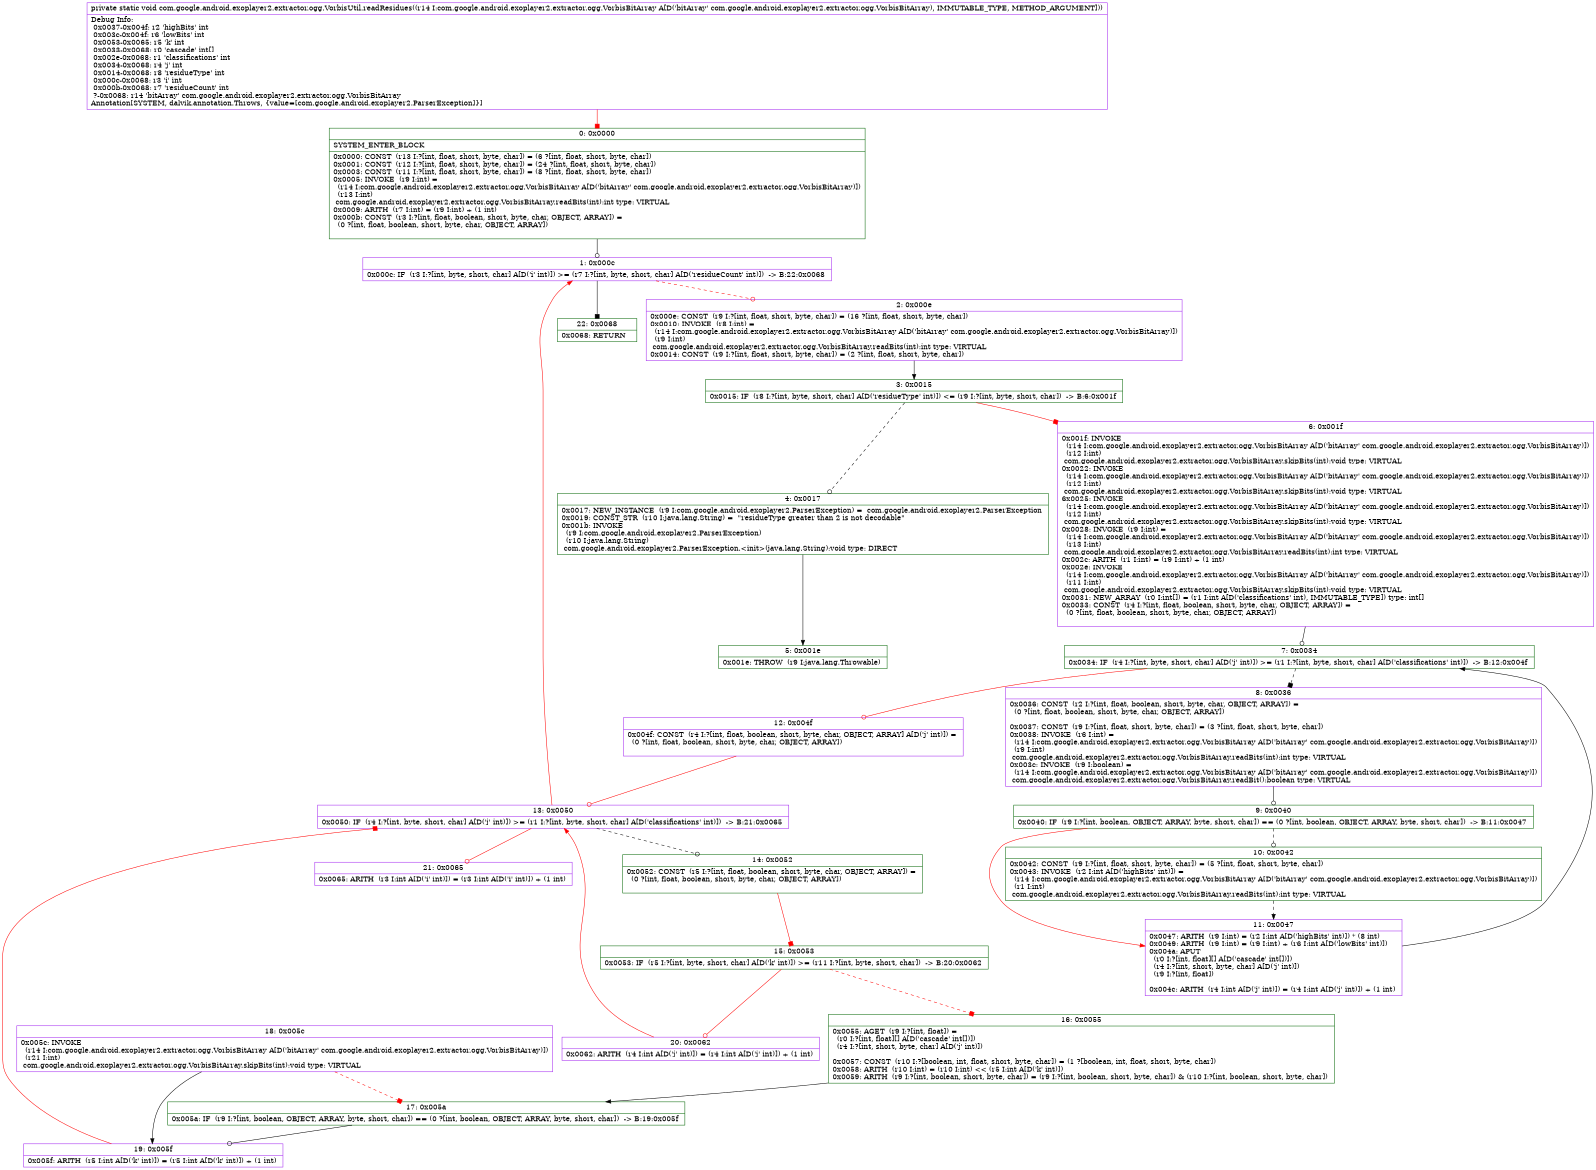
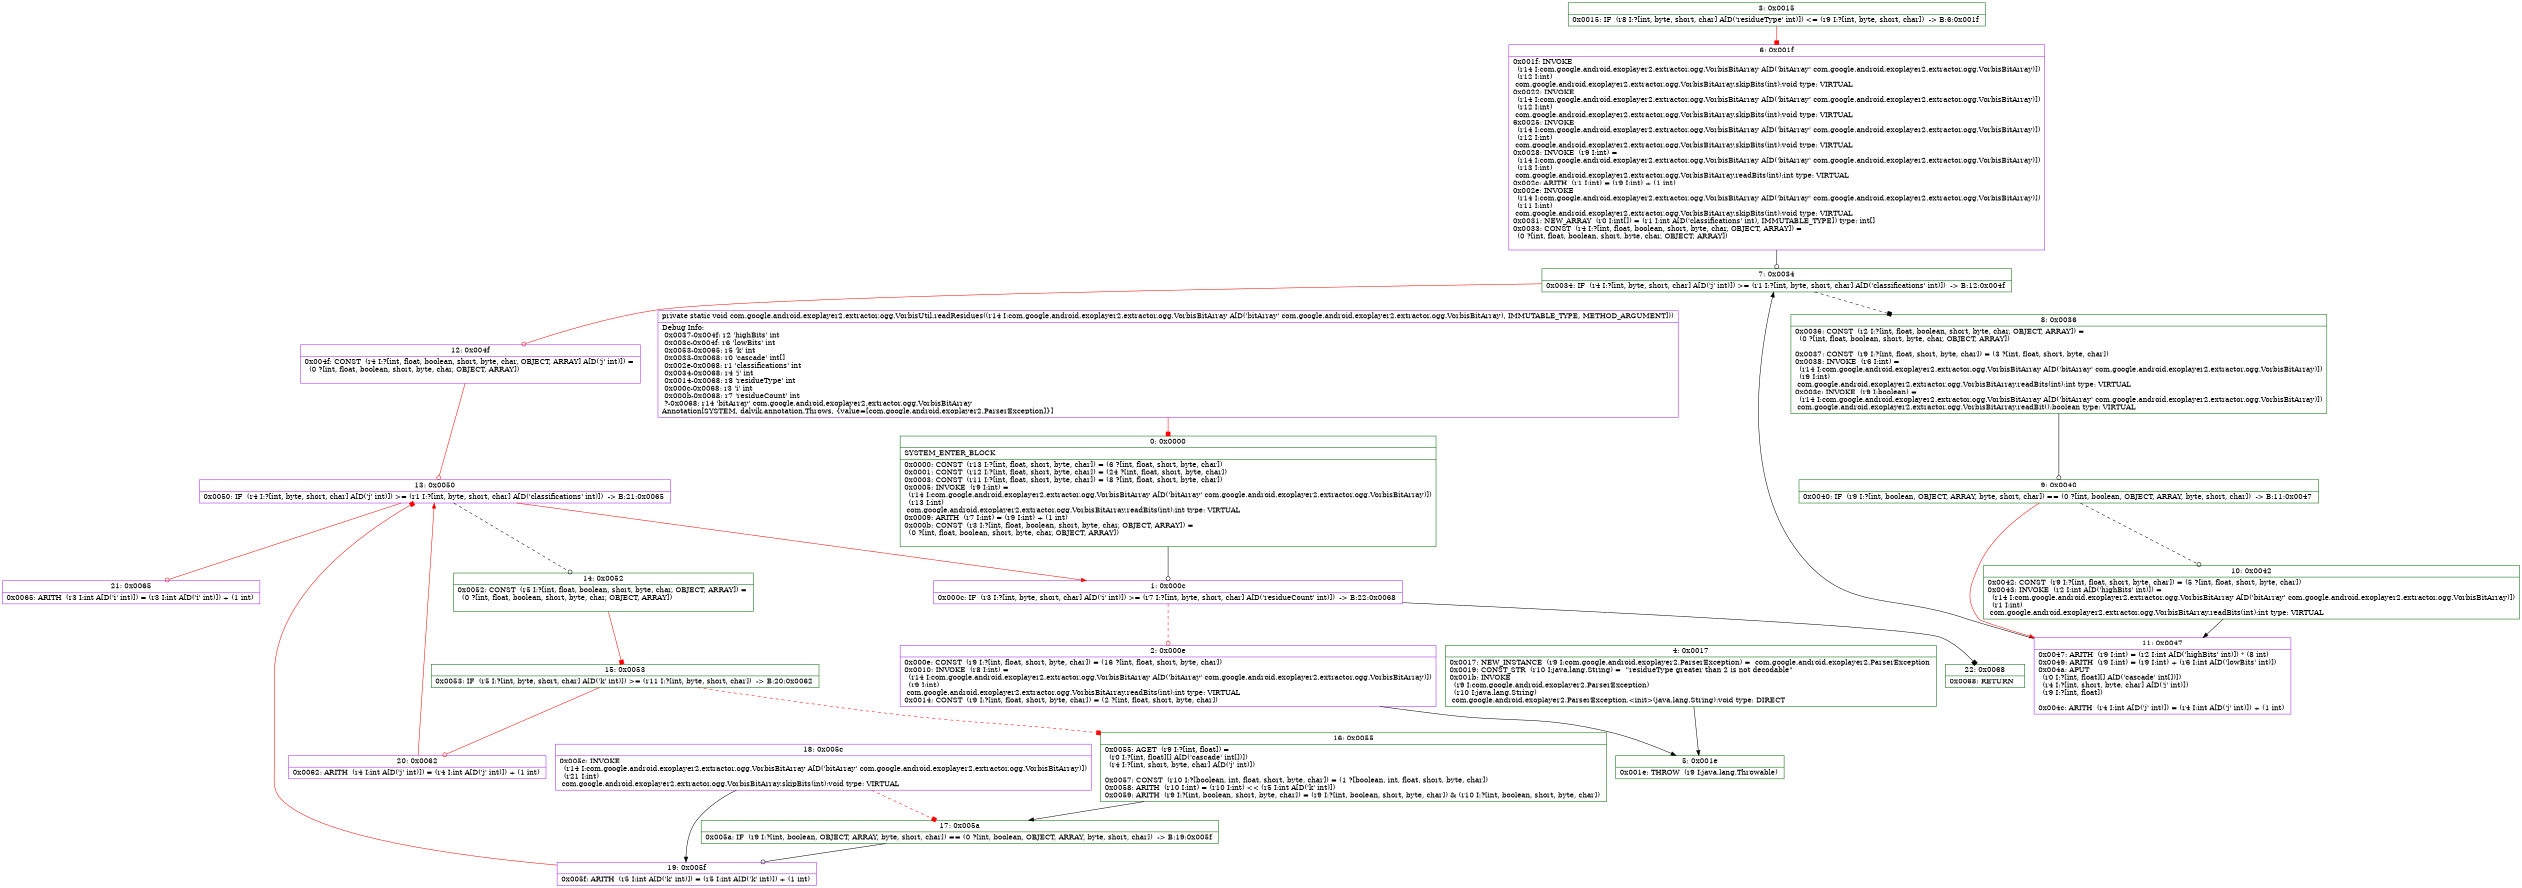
  digraph {
    node [color=darkgreen shape=record]
    edge [arrowhead=odot color=black]
    n1 [label="{0\:\ 0x0000|SYSTEM_ENTER_BLOCK\l|0x0000: CONST  (r13 I:?[int, float, short, byte, char]) = (6 ?[int, float, short, byte, char]) \l0x0001: CONST  (r12 I:?[int, float, short, byte, char]) = (24 ?[int, float, short, byte, char]) \l0x0003: CONST  (r11 I:?[int, float, short, byte, char]) = (8 ?[int, float, short, byte, char]) \l0x0005: INVOKE  (r9 I:int) = \l  (r14 I:com.google.android.exoplayer2.extractor.ogg.VorbisBitArray A[D('bitArray' com.google.android.exoplayer2.extractor.ogg.VorbisBitArray)])\l  (r13 I:int)\l com.google.android.exoplayer2.extractor.ogg.VorbisBitArray.readBits(int):int type: VIRTUAL \l0x0009: ARITH  (r7 I:int) = (r9 I:int) + (1 int) \l0x000b: CONST  (r3 I:?[int, float, boolean, short, byte, char, OBJECT, ARRAY]) = \l  (0 ?[int, float, boolean, short, byte, char, OBJECT, ARRAY])\l \l}"]
    n2 [color=purple label="{1\:\ 0x000c|0x000c: IF  (r3 I:?[int, byte, short, char] A[D('i' int)]) \>= (r7 I:?[int, byte, short, char] A[D('residueCount' int)])  \-\> B:22:0x0068 \l}"]
    n3 [color=purple label="{2\:\ 0x000e|0x000e: CONST  (r9 I:?[int, float, short, byte, char]) = (16 ?[int, float, short, byte, char]) \l0x0010: INVOKE  (r8 I:int) = \l  (r14 I:com.google.android.exoplayer2.extractor.ogg.VorbisBitArray A[D('bitArray' com.google.android.exoplayer2.extractor.ogg.VorbisBitArray)])\l  (r9 I:int)\l com.google.android.exoplayer2.extractor.ogg.VorbisBitArray.readBits(int):int type: VIRTUAL \l0x0014: CONST  (r9 I:?[int, float, short, byte, char]) = (2 ?[int, float, short, byte, char]) \l}"]
    n4 [label="{22\:\ 0x0068|0x0068: RETURN   \l}"]
    n5 [label="{3\:\ 0x0015|0x0015: IF  (r8 I:?[int, byte, short, char] A[D('residueType' int)]) \<= (r9 I:?[int, byte, short, char])  \-\> B:6:0x001f \l}"]
    n6 [label="{4\:\ 0x0017|0x0017: NEW_INSTANCE  (r9 I:com.google.android.exoplayer2.ParserException) =  com.google.android.exoplayer2.ParserException \l0x0019: CONST_STR  (r10 I:java.lang.String) =  \"residueType greater than 2 is not decodable\" \l0x001b: INVOKE  \l  (r9 I:com.google.android.exoplayer2.ParserException)\l  (r10 I:java.lang.String)\l com.google.android.exoplayer2.ParserException.\<init\>(java.lang.String):void type: DIRECT \l}"]
    n7 [color=purple label="{6\:\ 0x001f|0x001f: INVOKE  \l  (r14 I:com.google.android.exoplayer2.extractor.ogg.VorbisBitArray A[D('bitArray' com.google.android.exoplayer2.extractor.ogg.VorbisBitArray)])\l  (r12 I:int)\l com.google.android.exoplayer2.extractor.ogg.VorbisBitArray.skipBits(int):void type: VIRTUAL \l0x0022: INVOKE  \l  (r14 I:com.google.android.exoplayer2.extractor.ogg.VorbisBitArray A[D('bitArray' com.google.android.exoplayer2.extractor.ogg.VorbisBitArray)])\l  (r12 I:int)\l com.google.android.exoplayer2.extractor.ogg.VorbisBitArray.skipBits(int):void type: VIRTUAL \l6x0025: INVOKE  \l  (r14 I:com.google.android.exoplayer2.extractor.ogg.VorbisBitArray A[D('bitArray' com.google.android.exoplayer2.extractor.ogg.VorbisBitArray)])\l  (r12 I:int)\l com.google.android.exoplayer2.extractor.ogg.VorbisBitArray.skipBits(int):void type: VIRTUAL \l0x0028: INVOKE  (r9 I:int) = \l  (r14 I:com.google.android.exoplayer2.extractor.ogg.VorbisBitArray A[D('bitArray' com.google.android.exoplayer2.extractor.ogg.VorbisBitArray)])\l  (r13 I:int)\l com.google.android.exoplayer2.extractor.ogg.VorbisBitArray.readBits(int):int type: VIRTUAL \l0x002c: ARITH  (r1 I:int) = (r9 I:int) + (1 int) \l0x002e: INVOKE  \l  (r14 I:com.google.android.exoplayer2.extractor.ogg.VorbisBitArray A[D('bitArray' com.google.android.exoplayer2.extractor.ogg.VorbisBitArray)])\l  (r11 I:int)\l com.google.android.exoplayer2.extractor.ogg.VorbisBitArray.skipBits(int):void type: VIRTUAL \l0x0031: NEW_ARRAY  (r0 I:int[]) = (r1 I:int A[D('classifications' int), IMMUTABLE_TYPE]) type: int[] \l0x0033: CONST  (r4 I:?[int, float, boolean, short, byte, char, OBJECT, ARRAY]) = \l  (0 ?[int, float, boolean, short, byte, char, OBJECT, ARRAY])\l \l}"]
    n8 [label="{5\:\ 0x001e|0x001e: THROW  (r9 I:java.lang.Throwable) \l}"]
    n9 [label="{7\:\ 0x0034|0x0034: IF  (r4 I:?[int, byte, short, char] A[D('j' int)]) \>= (r1 I:?[int, byte, short, char] A[D('classifications' int)])  \-\> B:12:0x004f \l}"]
-   n10 [color=purple label="{8\:\ 0x0036|0x0036: CONST  (r2 I:?[int, float, boolean, short, byte, char, OBJECT, ARRAY]) = \l  (0 ?[int, float, boolean, short, byte, char, OBJECT, ARRAY])\l \l0x0037: CONST  (r9 I:?[int, float, short, byte, char]) = (3 ?[int, float, short, byte, char]) \l0x0038: INVOKE  (r6 I:int) = \l  (r14 I:com.google.android.exoplayer2.extractor.ogg.VorbisBitArray A[D('bitArray' com.google.android.exoplayer2.extractor.ogg.VorbisBitArray)])\l  (r9 I:int)\l com.google.android.exoplayer2.extractor.ogg.VorbisBitArray.readBits(int):int type: VIRTUAL \l0x003c: INVOKE  (r9 I:boolean) = \l  (r14 I:com.google.android.exoplayer2.extractor.ogg.VorbisBitArray A[D('bitArray' com.google.android.exoplayer2.extractor.ogg.VorbisBitArray)])\l com.google.android.exoplayer2.extractor.ogg.VorbisBitArray.readBit():boolean type: VIRTUAL \l}"]
+   n10 [label="{8\:\ 0x0036|0x0036: CONST  (r2 I:?[int, float, boolean, short, byte, char, OBJECT, ARRAY]) = \l  (0 ?[int, float, boolean, short, byte, char, OBJECT, ARRAY])\l \l0x0037: CONST  (r9 I:?[int, float, short, byte, char]) = (3 ?[int, float, short, byte, char]) \l0x0038: INVOKE  (r6 I:int) = \l  (r14 I:com.google.android.exoplayer2.extractor.ogg.VorbisBitArray A[D('bitArray' com.google.android.exoplayer2.extractor.ogg.VorbisBitArray)])\l  (r9 I:int)\l com.google.android.exoplayer2.extractor.ogg.VorbisBitArray.readBits(int):int type: VIRTUAL \l0x003c: INVOKE  (r9 I:boolean) = \l  (r14 I:com.google.android.exoplayer2.extractor.ogg.VorbisBitArray A[D('bitArray' com.google.android.exoplayer2.extractor.ogg.VorbisBitArray)])\l com.google.android.exoplayer2.extractor.ogg.VorbisBitArray.readBit():boolean type: VIRTUAL \l}"]
    n11 [color=purple label="{12\:\ 0x004f|0x004f: CONST  (r4 I:?[int, float, boolean, short, byte, char, OBJECT, ARRAY] A[D('j' int)]) = \l  (0 ?[int, float, boolean, short, byte, char, OBJECT, ARRAY])\l \l}"]
    n12 [label="{9\:\ 0x0040|0x0040: IF  (r9 I:?[int, boolean, OBJECT, ARRAY, byte, short, char]) == (0 ?[int, boolean, OBJECT, ARRAY, byte, short, char])  \-\> B:11:0x0047 \l}"]
    n13 [color=purple label="{13\:\ 0x0050|0x0050: IF  (r4 I:?[int, byte, short, char] A[D('j' int)]) \>= (r1 I:?[int, byte, short, char] A[D('classifications' int)])  \-\> B:21:0x0065 \l}"]
    n14 [label="{10\:\ 0x0042|0x0042: CONST  (r9 I:?[int, float, short, byte, char]) = (5 ?[int, float, short, byte, char]) \l0x0043: INVOKE  (r2 I:int A[D('highBits' int)]) = \l  (r14 I:com.google.android.exoplayer2.extractor.ogg.VorbisBitArray A[D('bitArray' com.google.android.exoplayer2.extractor.ogg.VorbisBitArray)])\l  (r1 I:int)\l com.google.android.exoplayer2.extractor.ogg.VorbisBitArray.readBits(int):int type: VIRTUAL \l}"]
    n15 [color=purple label="{11\:\ 0x0047|0x0047: ARITH  (r9 I:int) = (r2 I:int A[D('highBits' int)]) * (8 int) \l0x0049: ARITH  (r9 I:int) = (r9 I:int) + (r6 I:int A[D('lowBits' int)]) \l0x004a: APUT  \l  (r0 I:?[int, float][] A[D('cascade' int[])])\l  (r4 I:?[int, short, byte, char] A[D('j' int)])\l  (r9 I:?[int, float])\l \l0x004c: ARITH  (r4 I:int A[D('j' int)]) = (r4 I:int A[D('j' int)]) + (1 int) \l}"]
    n16 [label="{14\:\ 0x0052|0x0052: CONST  (r5 I:?[int, float, boolean, short, byte, char, OBJECT, ARRAY]) = \l  (0 ?[int, float, boolean, short, byte, char, OBJECT, ARRAY])\l \l}"]
    n17 [color=purple label="{21\:\ 0x0065|0x0065: ARITH  (r3 I:int A[D('i' int)]) = (r3 I:int A[D('i' int)]) + (1 int) \l}"]
    n18 [label="{15\:\ 0x0053|0x0053: IF  (r5 I:?[int, byte, short, char] A[D('k' int)]) \>= (r11 I:?[int, byte, short, char])  \-\> B:20:0x0062 \l}"]
    n19 [label="{16\:\ 0x0055|0x0055: AGET  (r9 I:?[int, float]) = \l  (r0 I:?[int, float][] A[D('cascade' int[])])\l  (r4 I:?[int, short, byte, char] A[D('j' int)])\l \l0x0057: CONST  (r10 I:?[boolean, int, float, short, byte, char]) = (1 ?[boolean, int, float, short, byte, char]) \l0x0058: ARITH  (r10 I:int) = (r10 I:int) \<\< (r5 I:int A[D('k' int)]) \l0x0059: ARITH  (r9 I:?[int, boolean, short, byte, char]) = (r9 I:?[int, boolean, short, byte, char]) & (r10 I:?[int, boolean, short, byte, char]) \l}"]
    n20 [color=purple label="{20\:\ 0x0062|0x0062: ARITH  (r4 I:int A[D('j' int)]) = (r4 I:int A[D('j' int)]) + (1 int) \l}"]
    n21 [label="{17\:\ 0x005a|0x005a: IF  (r9 I:?[int, boolean, OBJECT, ARRAY, byte, short, char]) == (0 ?[int, boolean, OBJECT, ARRAY, byte, short, char])  \-\> B:19:0x005f \l}"]
    n22 [color=purple label="{19\:\ 0x005f|0x005f: ARITH  (r5 I:int A[D('k' int)]) = (r5 I:int A[D('k' int)]) + (1 int) \l}"]
    n23 [color=purple label="{18\:\ 0x005c|0x005c: INVOKE  \l  (r14 I:com.google.android.exoplayer2.extractor.ogg.VorbisBitArray A[D('bitArray' com.google.android.exoplayer2.extractor.ogg.VorbisBitArray)])\l  (r21 I:int)\l com.google.android.exoplayer2.extractor.ogg.VorbisBitArray.skipBits(int):void type: VIRTUAL \l}"]
    n24 [color=purple label="{private static void com.google.android.exoplayer2.extractor.ogg.VorbisUtil.readResidues((r14 I:com.google.android.exoplayer2.extractor.ogg.VorbisBitArray A[D('bitArray' com.google.android.exoplayer2.extractor.ogg.VorbisBitArray), IMMUTABLE_TYPE, METHOD_ARGUMENT]))  | Debug Info:\l  0x0037\-0x004f: r2 'highBits' int\l  0x003c\-0x004f: r6 'lowBits' int\l  0x0053\-0x0065: r5 'k' int\l  0x0033\-0x0068: r0 'cascade' int[]\l  0x002e\-0x0068: r1 'classifications' int\l  0x0034\-0x0068: r4 'j' int\l  0x0014\-0x0068: r8 'residueType' int\l  0x000c\-0x0068: r3 'i' int\l  0x000b\-0x0068: r7 'residueCount' int\l  ?\-0x0068: r14 'bitArray' com.google.android.exoplayer2.extractor.ogg.VorbisBitArray\lAnnotation[SYSTEM, dalvik.annotation.Throws, \{value=[com.google.android.exoplayer2.ParserException]\}]\l}"]
    n1 -> n2
    n2 -> n3 [color=red style=dashed]
    n2 -> n4 [arrowhead=box]
-   n3 -> n5 [arrowhead=normal]
-   n5 -> n6 [style=dashed]
+   n3 -> n8 [arrowhead=normal]
    n5 -> n7 [arrowhead=box color=red]
    n6 -> n8 [arrowhead=normal]
    n7 -> n9
    n9 -> n10 [arrowhead=box style=dashed]
    n9 -> n11 [color=red]
    n10 -> n12
    n11 -> n13 [color=red]
    n12 -> n14 [style=dashed]
    n12 -> n15 [arrowhead=normal color=red]
    n13 -> n2 [arrowhead=normal color=red]
    n13 -> n16 [style=dashed]
    n13 -> n17 [color=red]
-   n14 -> n15 [arrowhead=normal style=dashed]
+   n14 -> n15 [arrowhead=normal]
    n15 -> n9 [arrowhead=normal]
    n16 -> n18 [arrowhead=box color=red]
    n18 -> n19 [arrowhead=box color=red style=dashed]
    n18 -> n20 [color=red]
    n19 -> n21 [arrowhead=normal]
    n20 -> n13 [arrowhead=normal color=red]
    n21 -> n22
    n22 -> n13 [arrowhead=box color=red]
    n23 -> n21 [arrowhead=box color=red style=dashed]
    n23 -> n22 [arrowhead=normal]
    n24 -> n1 [arrowhead=box color=red]
  }
